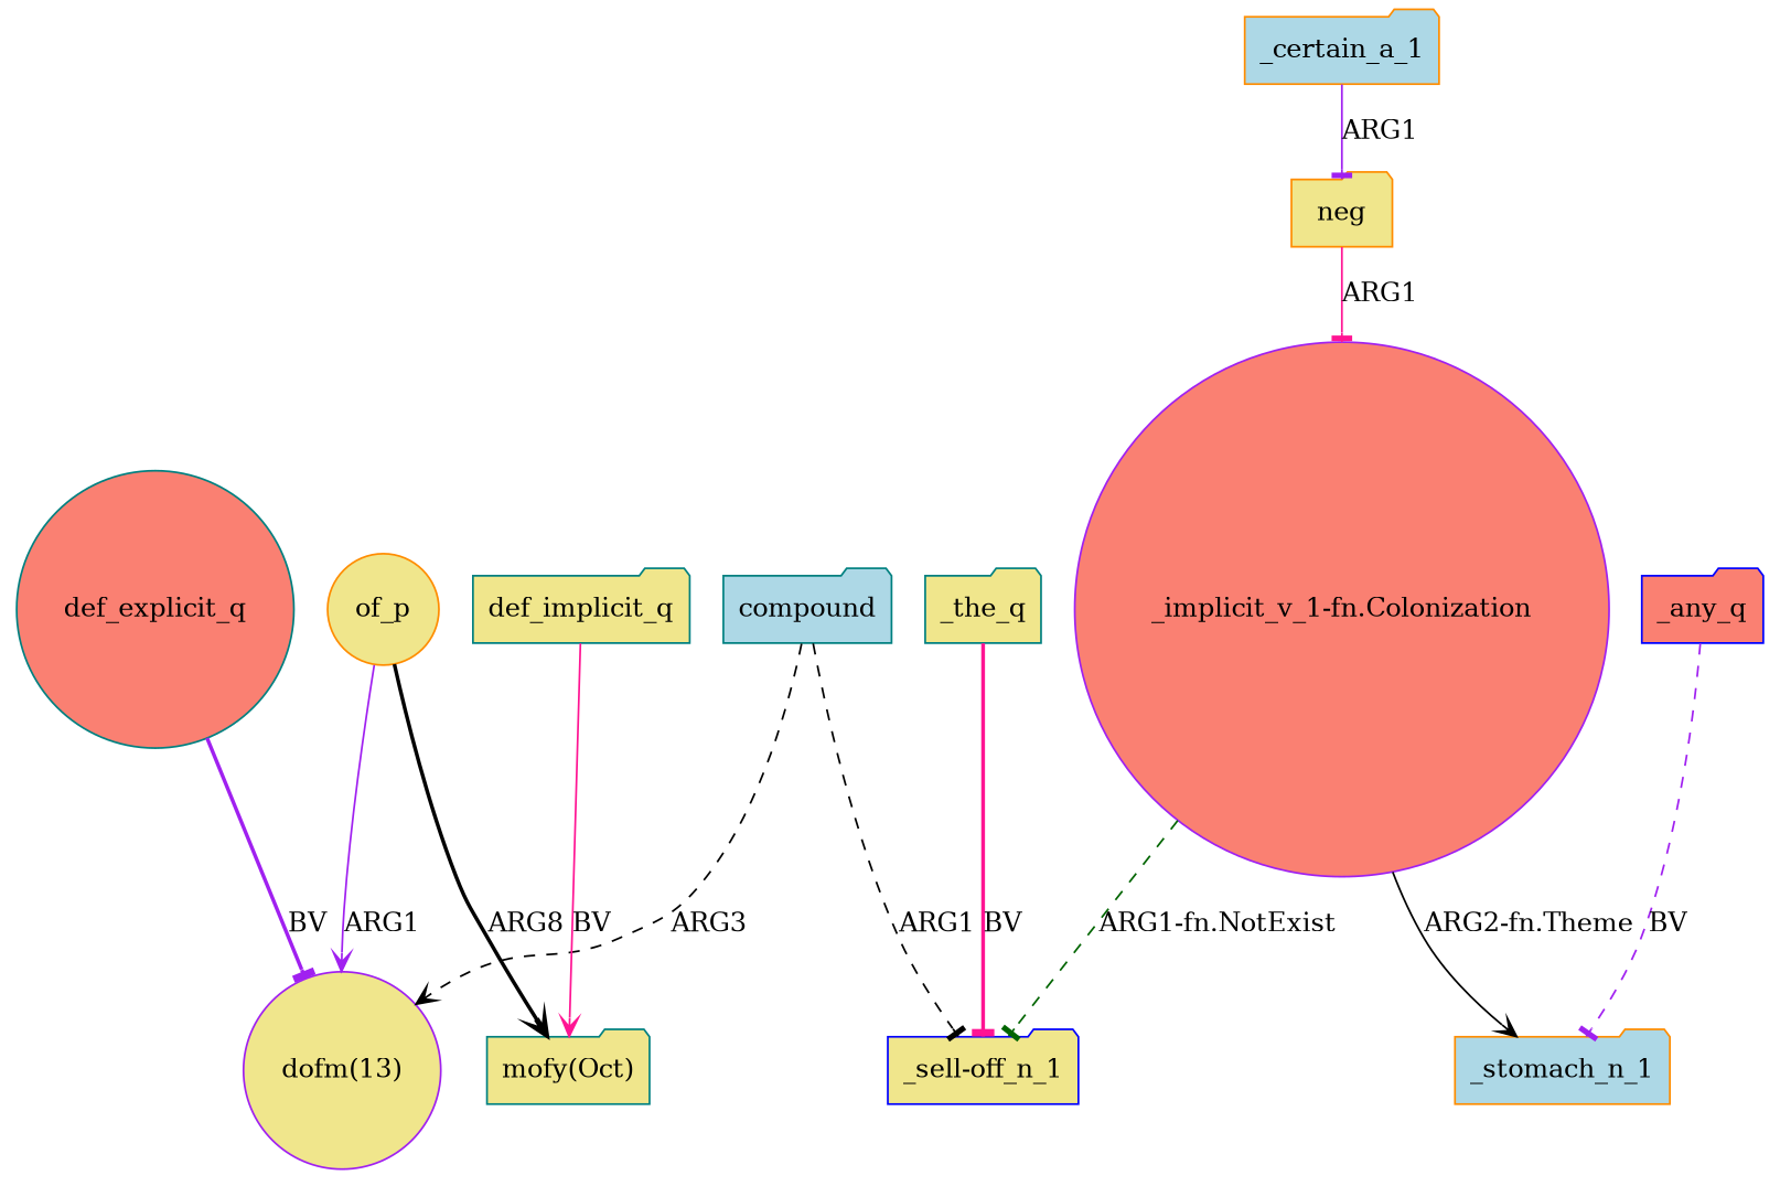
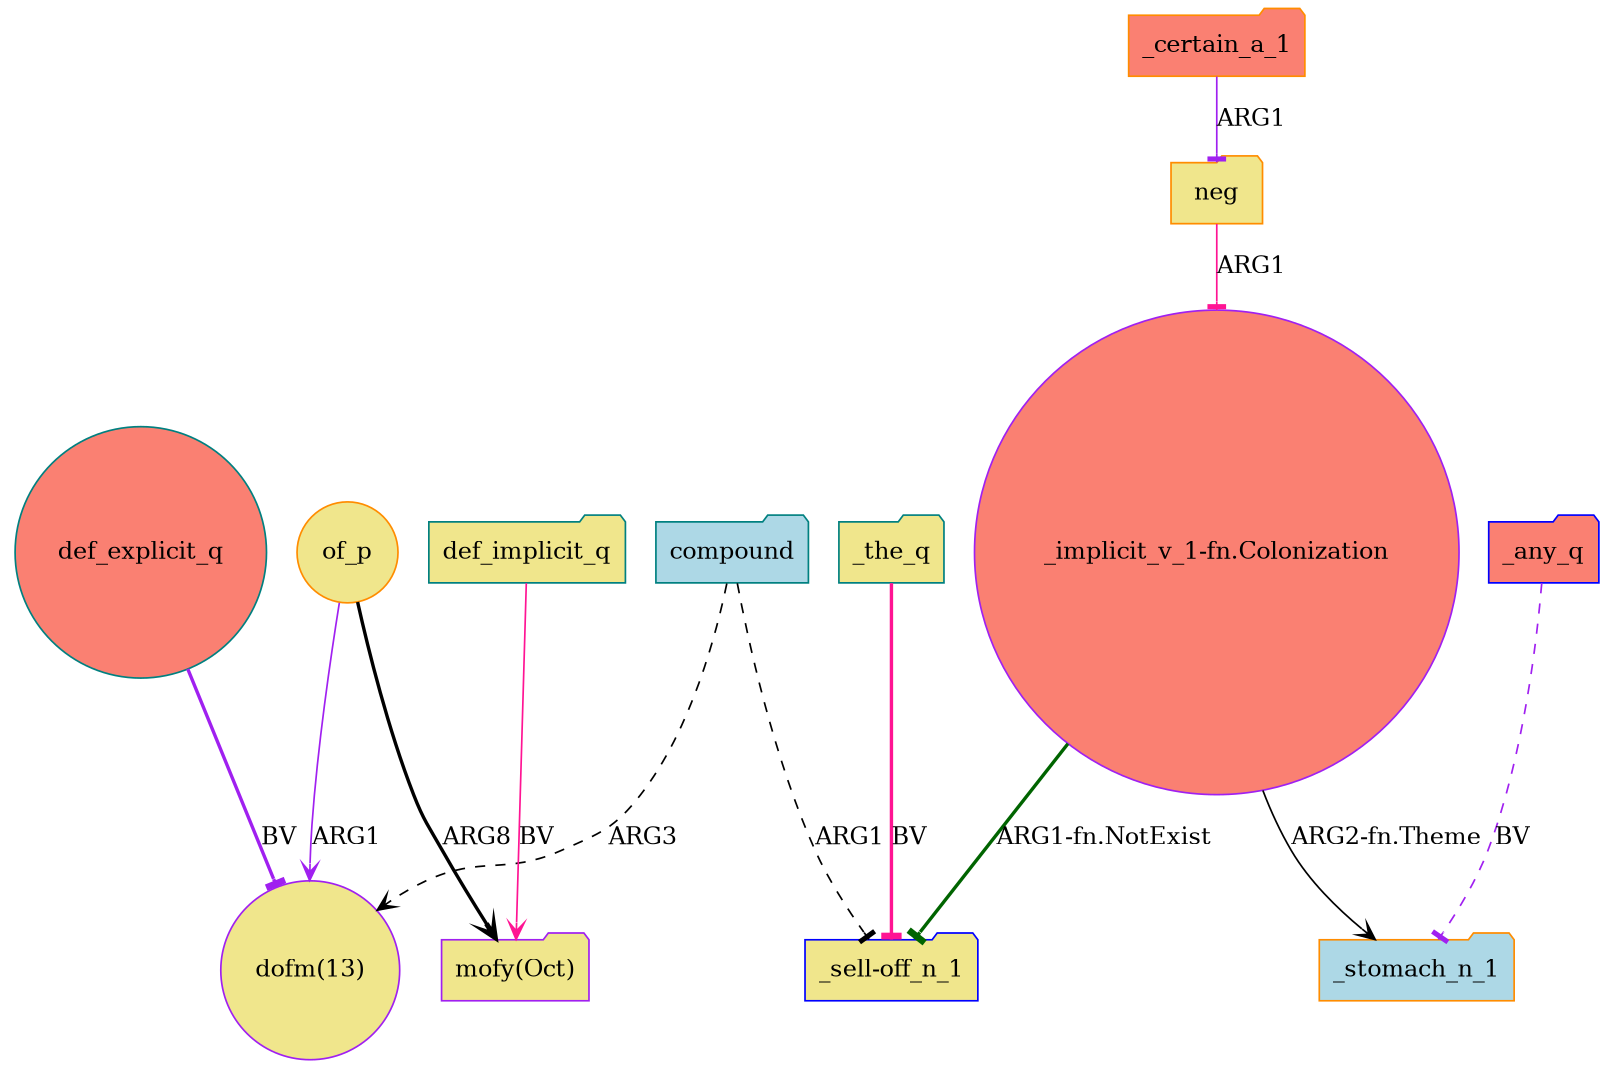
  digraph {
    node [color=teal fillcolor=khaki shape=folder style=filled]
    edge [arrowhead=tee color=purple style=solid]
    of_p [color=darkorange shape=circle]
    "dofm(13)" [color=purple shape=circle]
-   "mofy(Oct)"
+   "mofy(Oct)" [color=purple]
    compound [fillcolor=lightblue]
    "_sell-off_n_1" [color=blue]
    neg [color=darkorange]
    n7 [color=purple fillcolor=salmon label="_implicit_v_1-fn.Colonization" shape=circle]
    _stomach_n_1 [color=darkorange fillcolor=lightblue]
    _any_q [color=blue fillcolor=salmon]
    def_implicit_q
    def_explicit_q [fillcolor=salmon shape=circle]
    _the_q
-   _certain_a_1 [color=darkorange fillcolor=lightblue]
+   _certain_a_1 [color=darkorange fillcolor=salmon]
    of_p -> "dofm(13)" [arrowhead=vee label=ARG1]
    of_p -> "mofy(Oct)" [arrowhead=vee color=black label=ARG8 style=bold]
    compound -> "dofm(13)" [arrowhead=vee color=black label=ARG3 style=dashed]
    compound -> "_sell-off_n_1" [color=black label=ARG1 style=dashed]
    neg -> n7 [color=deeppink label=ARG1]
-   n7 -> "_sell-off_n_1" [color=darkgreen label="ARG1-fn.NotExist" style=dashed]
+   n7 -> "_sell-off_n_1" [color=darkgreen label="ARG1-fn.NotExist" style=bold]
    n7 -> _stomach_n_1 [arrowhead=vee color=black label="ARG2-fn.Theme"]
    _any_q -> _stomach_n_1 [label=BV style=dashed]
    def_implicit_q -> "mofy(Oct)" [arrowhead=vee color=deeppink label=BV]
    def_explicit_q -> "dofm(13)" [label=BV style=bold]
    _the_q -> "_sell-off_n_1" [color=deeppink label=BV style=bold]
    _certain_a_1 -> neg [label=ARG1]
  }
